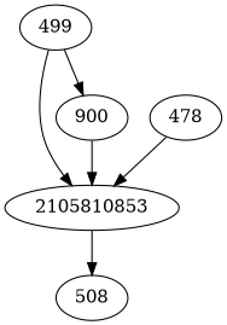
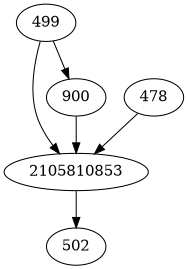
  strict digraph {
    2105810853
-   502 [label=508]
+   502
    n3 [label=900]
    499
    478
    2105810853 -> 502
    n3 -> 2105810853
    499 -> 2105810853
    499 -> n3
    478 -> 2105810853
  }
